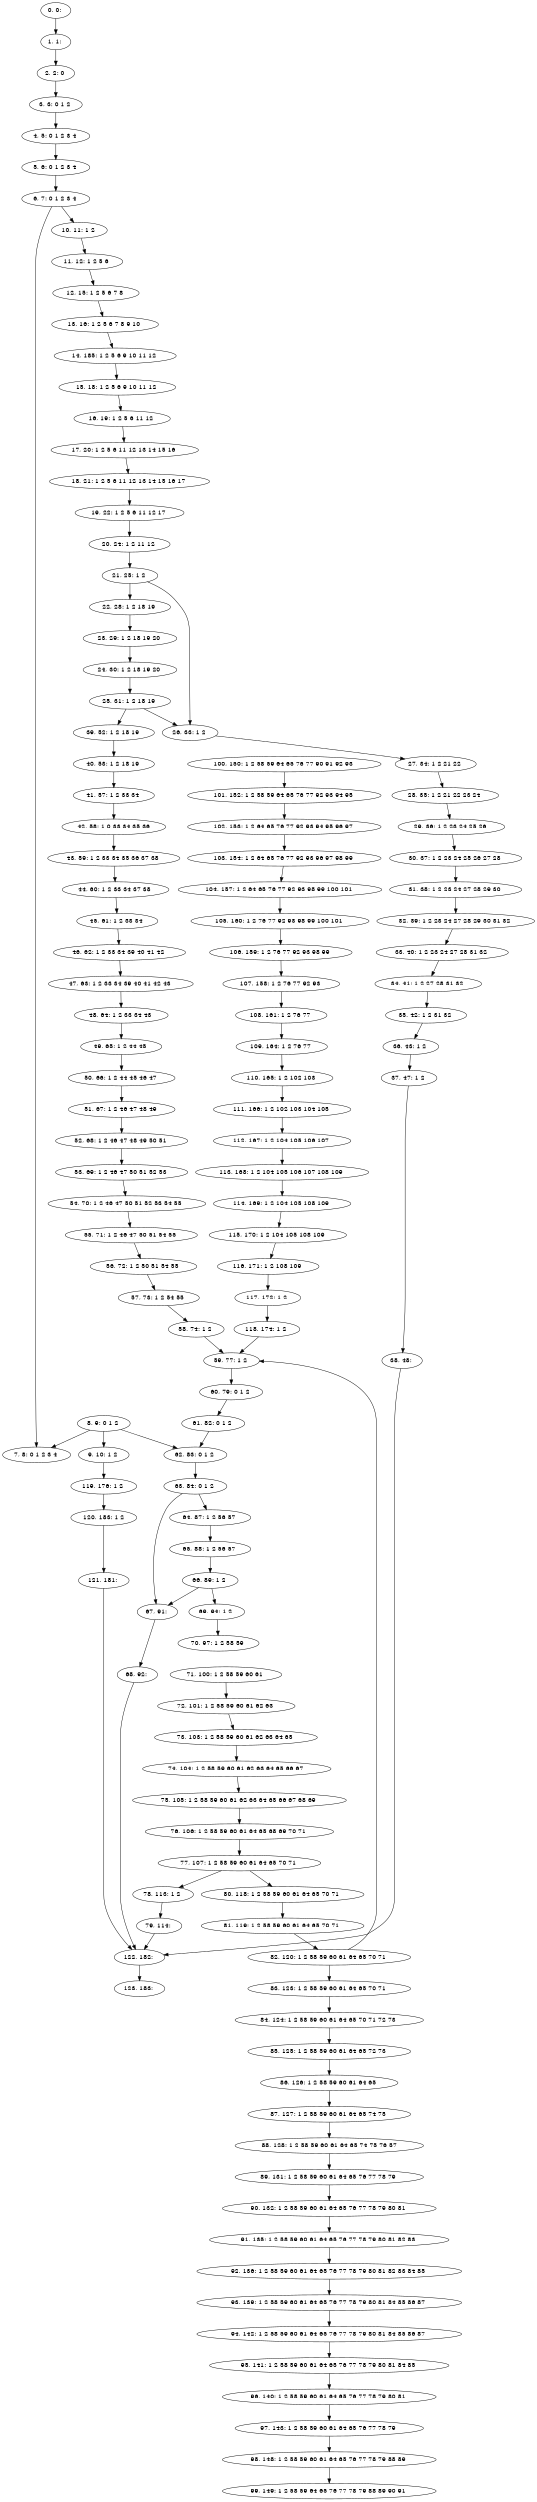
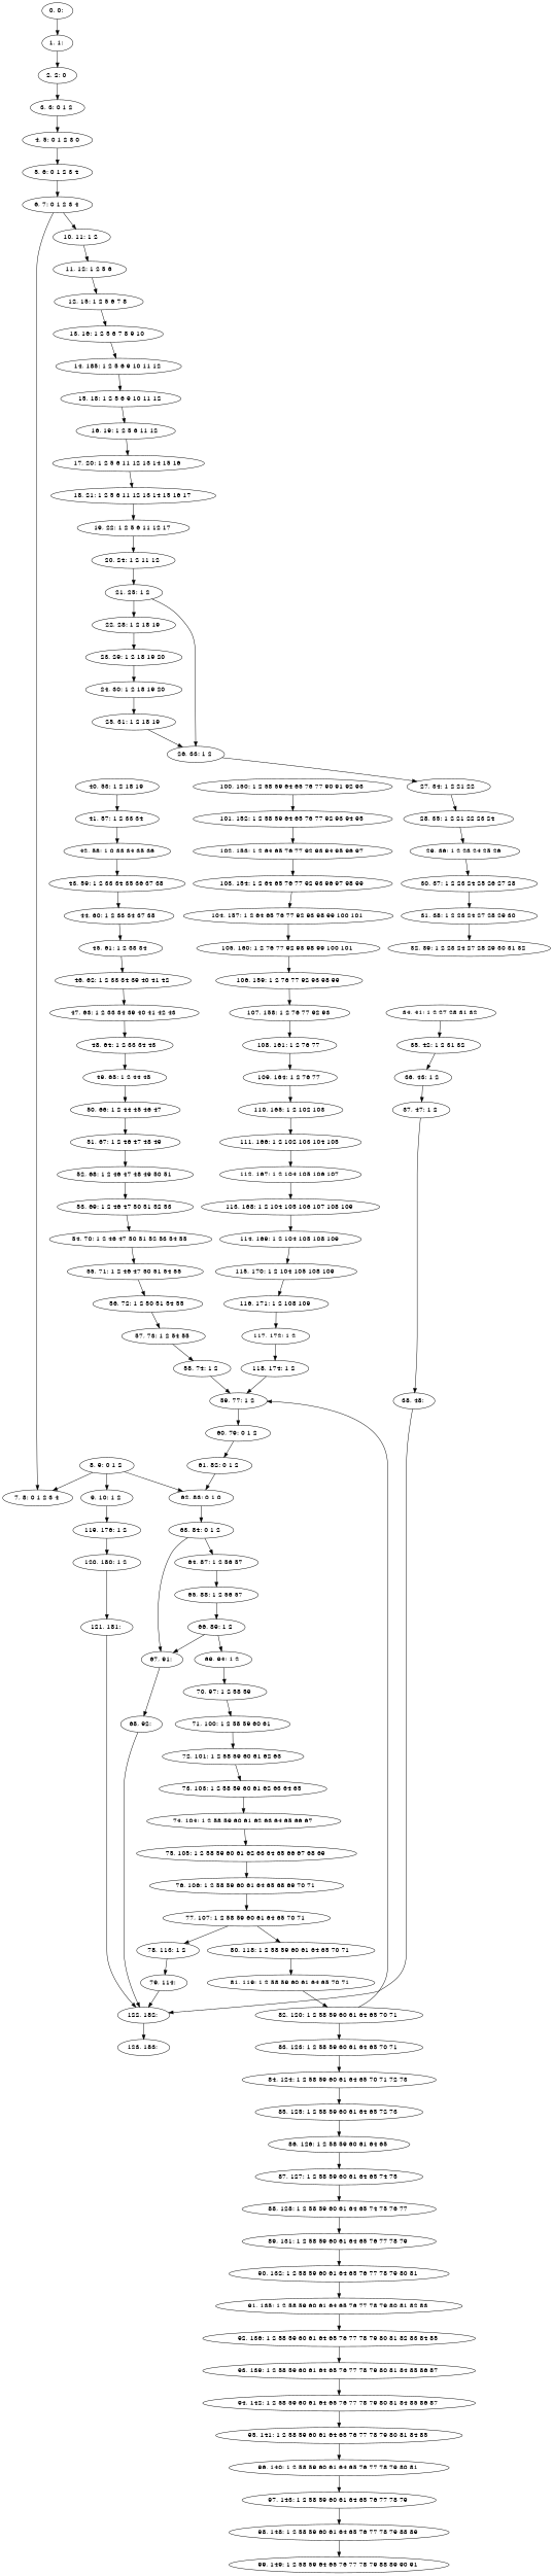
  digraph {
    n1 [label="0, 0: "]
    n2 [label="1, 1: "]
    n3 [label="2, 2: 0 "]
    n4 [label="3, 3: 0 1 2 "]
-   n5 [label="4, 5: 0 1 2 3 4 "]
+   n5 [label="4, 5: 0 1 2 3 0"]
    n6 [label="5, 6: 0 1 2 3 4 "]
    n7 [label="6, 7: 0 1 2 3 4 "]
    n8 [label="7, 8: 0 1 2 3 4 "]
    n9 [label="10, 11: 1 2 "]
    n10 [label="11, 12: 1 2 5 6 "]
    n11 [label="8, 9: 0 1 2 "]
    n12 [label="9, 10: 1 2 "]
-   n13 [label="62, 83: 0 1 2 "]
+   n13 [label="62, 83: 0 1 0"]
    n14 [label="119, 176: 1 2 "]
    n15 [label="63, 84: 0 1 2 "]
-   n16 [label="120, 183: 1 2"]
+   n16 [label="120, 180: 1 2 "]
    n17 [label="12, 15: 1 2 5 6 7 8 "]
    n18 [label="13, 16: 1 2 5 6 7 8 9 10 "]
    n19 [label="14, 185: 1 2 5 6 9 10 11 12 "]
    n20 [label="15, 18: 1 2 5 6 9 10 11 12 "]
    n21 [label="16, 19: 1 2 5 6 11 12 "]
    n22 [label="17, 20: 1 2 5 6 11 12 13 14 15 16 "]
    n23 [label="18, 21: 1 2 5 6 11 12 13 14 15 16 17 "]
    n24 [label="19, 22: 1 2 5 6 11 12 17 "]
    n25 [label="20, 24: 1 2 11 12 "]
    n26 [label="21, 25: 1 2 "]
    n27 [label="22, 28: 1 2 18 19 "]
    n28 [label="26, 33: 1 2 "]
    n29 [label="23, 29: 1 2 18 19 20 "]
    n30 [label="27, 34: 1 2 21 22 "]
    n31 [label="24, 30: 1 2 18 19 20 "]
    n32 [label="25, 31: 1 2 18 19 "]
-   n33 [label="39, 52: 1 2 18 19 "]
    n34 [label="40, 53: 1 2 18 19 "]
    n35 [label="28, 35: 1 2 21 22 23 24 "]
    n36 [label="29, 36: 1 2 23 24 25 26 "]
    n37 [label="30, 37: 1 2 23 24 25 26 27 28 "]
    n38 [label="31, 38: 1 2 23 24 27 28 29 30 "]
    n39 [label="32, 39: 1 2 23 24 27 28 29 30 31 32 "]
-   n40 [label="33, 40: 1 2 23 24 27 28 31 32 "]
    n41 [label="34, 41: 1 2 27 28 31 32 "]
    n42 [label="35, 42: 1 2 31 32 "]
    n43 [label="36, 43: 1 2 "]
    n44 [label="37, 47: 1 2 "]
    n45 [label="38, 48: "]
    n46 [label="122, 182: "]
    n47 [label="123, 183: "]
    n48 [label="41, 57: 1 2 33 34 "]
    n49 [label="42, 58: 1 0 33 34 35 36"]
    n50 [label="43, 59: 1 2 33 34 35 36 37 38 "]
    n51 [label="44, 60: 1 2 33 34 37 38 "]
    n52 [label="45, 61: 1 2 33 34 "]
    n53 [label="46, 62: 1 2 33 34 39 40 41 42 "]
    n54 [label="47, 63: 1 2 33 34 39 40 41 42 43 "]
    n55 [label="48, 64: 1 2 33 34 43 "]
    n56 [label="49, 65: 1 2 44 45 "]
    n57 [label="50, 66: 1 2 44 45 46 47 "]
    n58 [label="51, 67: 1 2 46 47 48 49 "]
    n59 [label="52, 68: 1 2 46 47 48 49 50 51 "]
    n60 [label="53, 69: 1 2 46 47 50 51 52 53 "]
    n61 [label="54, 70: 1 2 46 47 50 51 52 53 54 55 "]
    n62 [label="55, 71: 1 2 46 47 50 51 54 55 "]
    n63 [label="56, 72: 1 2 50 51 54 55 "]
    n64 [label="57, 73: 1 2 54 55 "]
    n65 [label="58, 74: 1 2 "]
    n66 [label="59, 77: 1 2 "]
    n67 [label="60, 79: 0 1 2 "]
    n68 [label="61, 82: 0 1 2 "]
    n69 [label="64, 87: 1 2 56 57 "]
    n70 [label="67, 91: "]
    n71 [label="65, 88: 1 2 56 57 "]
    n72 [label="68, 92: "]
    n73 [label="66, 89: 1 2 "]
    n74 [label="69, 94: 1 2 "]
    n75 [label="70, 97: 1 2 58 59 "]
    n76 [label="71, 100: 1 2 58 59 60 61 "]
    n77 [label="72, 101: 1 2 58 59 60 61 62 63 "]
    n78 [label="73, 103: 1 2 58 59 60 61 62 63 64 65 "]
    n79 [label="74, 104: 1 2 58 59 60 61 62 63 64 65 66 67 "]
    n80 [label="75, 105: 1 2 58 59 60 61 62 63 64 65 66 67 68 69 "]
    n81 [label="76, 106: 1 2 58 59 60 61 64 65 68 69 70 71 "]
    n82 [label="77, 107: 1 2 58 59 60 61 64 65 70 71 "]
    n83 [label="78, 113: 1 2 "]
    n84 [label="80, 118: 1 2 58 59 60 61 64 65 70 71 "]
    n85 [label="79, 114: "]
    n86 [label="81, 119: 1 2 58 59 60 61 64 65 70 71 "]
    n87 [label="82, 120: 1 2 58 59 60 61 64 65 70 71 "]
    n88 [label="83, 123: 1 2 58 59 60 61 64 65 70 71 "]
    n89 [label="84, 124: 1 2 58 59 60 61 64 65 70 71 72 73 "]
    n90 [label="85, 125: 1 2 58 59 60 61 64 65 72 73 "]
    n91 [label="86, 126: 1 2 58 59 60 61 64 65 "]
    n92 [label="87, 127: 1 2 58 59 60 61 64 65 74 75 "]
-   n93 [label="88, 128: 1 2 58 59 60 61 64 65 74 75 76 57"]
+   n93 [label="88, 128: 1 2 58 59 60 61 64 65 74 75 76 77 "]
    n94 [label="89, 131: 1 2 58 59 60 61 64 65 76 77 78 79 "]
    n95 [label="90, 132: 1 2 58 59 60 61 64 65 76 77 78 79 80 81 "]
    n96 [label="91, 135: 1 2 58 59 60 61 64 65 76 77 78 79 80 81 82 83 "]
    n97 [label="92, 136: 1 2 58 59 60 61 64 65 76 77 78 79 80 81 82 83 84 85 "]
    n98 [label="93, 139: 1 2 58 59 60 61 64 65 76 77 78 79 80 81 84 85 86 87 "]
    n99 [label="94, 142: 1 2 58 59 60 61 64 65 76 77 78 79 80 81 84 85 86 87 "]
    n100 [label="95, 141: 1 2 58 59 60 61 64 65 76 77 78 79 80 81 84 85 "]
    n101 [label="96, 140: 1 2 58 59 60 61 64 65 76 77 78 79 80 81 "]
    n102 [label="97, 143: 1 2 58 59 60 61 64 65 76 77 78 79 "]
    n103 [label="98, 148: 1 2 58 59 60 61 64 65 76 77 78 79 88 89 "]
    n104 [label="99, 149: 1 2 58 59 64 65 76 77 78 79 88 89 90 91 "]
    n105 [label="100, 150: 1 2 58 59 64 65 76 77 90 91 92 93 "]
    n106 [label="101, 152: 1 2 58 59 64 65 76 77 92 93 94 95 "]
    n107 [label="102, 153: 1 2 64 65 76 77 92 93 94 95 96 97 "]
    n108 [label="103, 154: 1 2 64 65 76 77 92 93 96 97 98 99 "]
    n109 [label="104, 157: 1 2 64 65 76 77 92 93 98 99 100 101 "]
    n110 [label="105, 160: 1 2 76 77 92 93 98 99 100 101 "]
    n111 [label="106, 159: 1 2 76 77 92 93 98 99 "]
    n112 [label="107, 158: 1 2 76 77 92 93 "]
    n113 [label="108, 161: 1 2 76 77 "]
    n114 [label="109, 164: 1 2 76 77 "]
    n115 [label="110, 165: 1 2 102 103 "]
    n116 [label="111, 166: 1 2 102 103 104 105 "]
    n117 [label="112, 167: 1 2 104 105 106 107 "]
    n118 [label="113, 168: 1 2 104 105 106 107 108 109 "]
    n119 [label="114, 169: 1 2 104 105 108 109 "]
    n120 [label="115, 170: 1 2 104 105 108 109 "]
    n121 [label="116, 171: 1 2 108 109 "]
    n122 [label="117, 172: 1 2 "]
    n123 [label="118, 174: 1 2 "]
    n124 [label="121, 181: "]
    n1 -> n2
    n2 -> n3
    n3 -> n4
    n4 -> n5
    n5 -> n6
    n6 -> n7
    n7 -> n8
    n7 -> n9
    n9 -> n10
    n10 -> n17
    n11 -> n8
    n11 -> n12
    n11 -> n13
    n12 -> n14
    n13 -> n15
    n14 -> n16
    n15 -> n69
    n15 -> n70
    n16 -> n124
    n17 -> n18
    n18 -> n19
    n19 -> n20
    n20 -> n21
    n21 -> n22
    n22 -> n23
    n23 -> n24
    n24 -> n25
    n25 -> n26
    n26 -> n27
    n26 -> n28
    n27 -> n29
    n28 -> n30
    n29 -> n31
    n30 -> n35
    n31 -> n32
    n32 -> n28
-   n32 -> n33
-   n33 -> n34
    n34 -> n48
    n35 -> n36
    n36 -> n37
    n37 -> n38
    n38 -> n39
-   n39 -> n40
-   n40 -> n41
    n41 -> n42
    n42 -> n43
    n43 -> n44
    n44 -> n45
    n45 -> n46
    n46 -> n47
    n48 -> n49
    n49 -> n50
    n50 -> n51
    n51 -> n52
    n52 -> n53
    n53 -> n54
    n54 -> n55
    n55 -> n56
    n56 -> n57
    n57 -> n58
    n58 -> n59
    n59 -> n60
    n60 -> n61
    n61 -> n62
    n62 -> n63
    n63 -> n64
    n64 -> n65
    n65 -> n66
    n66 -> n67
    n67 -> n68
    n68 -> n13
    n69 -> n71
    n70 -> n72
    n71 -> n73
    n72 -> n46
    n73 -> n70
    n73 -> n74
    n74 -> n75
+   n75 -> n76
    n76 -> n77
    n77 -> n78
    n78 -> n79
    n79 -> n80
    n80 -> n81
    n81 -> n82
    n82 -> n83
    n82 -> n84
    n83 -> n85
    n84 -> n86
    n85 -> n46
    n86 -> n87
    n87 -> n66
    n87 -> n88
    n88 -> n89
    n89 -> n90
    n90 -> n91
    n91 -> n92
    n92 -> n93
    n93 -> n94
    n94 -> n95
    n95 -> n96
    n96 -> n97
    n97 -> n98
    n98 -> n99
    n99 -> n100
    n100 -> n101
    n101 -> n102
    n102 -> n103
    n103 -> n104
    n105 -> n106
    n106 -> n107
    n107 -> n108
    n108 -> n109
    n109 -> n110
    n110 -> n111
    n111 -> n112
    n112 -> n113
    n113 -> n114
    n114 -> n115
    n115 -> n116
    n116 -> n117
    n117 -> n118
    n118 -> n119
    n119 -> n120
    n120 -> n121
    n121 -> n122
    n122 -> n123
    n123 -> n66
    n124 -> n46
  }
